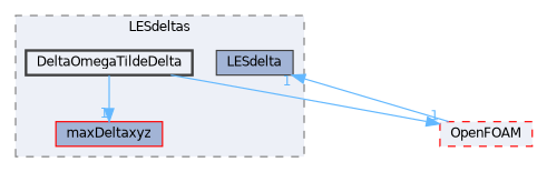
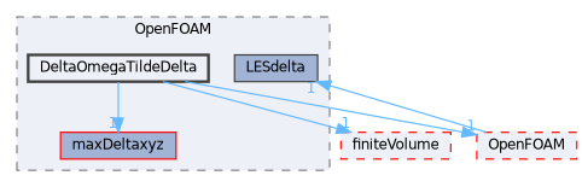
  digraph {
    compound=true
    node [color=red fillcolor="#edf0f7" fontname=Helvetica fontsize=10 shape=box style=filled]
    edge [color=steelblue1 fontcolor=steelblue1 fontname=Helvetica fontsize=10 headlabel=1 labeldistance=1.5 labelfontname=Helvetica labelfontsize=10]
    n1 [fillcolor="#a2b4d6" height=0.2 label=maxDeltaxyz width=0.4]
    n2 [color=grey25 fillcolor="#a2b4d6" height=0.2 label=LESdelta width=0.4]
    n3 [color=grey25 height=0.2 label=DeltaOmegaTildeDelta style="filled,bold" width=0.4]
+   n4 [height=0.2 label=finiteVolume style="filled,dashed" width=0.4]
    n5 [height=0.2 label=OpenFOAM style="filled,dashed" width=0.4]
    subgraph cluster_1 {
      bgcolor="#edf0f7"
      fontname=Helvetica
      fontsize=10
-     label=LESdeltas
+     label=OpenFOAM
      pencolor=grey50
      style="filled,dashed"
      n1
      n2
      n3
    }
    n3 -> n1
+   n3 -> n4
    n3 -> n5
    n5 -> n2
  }
